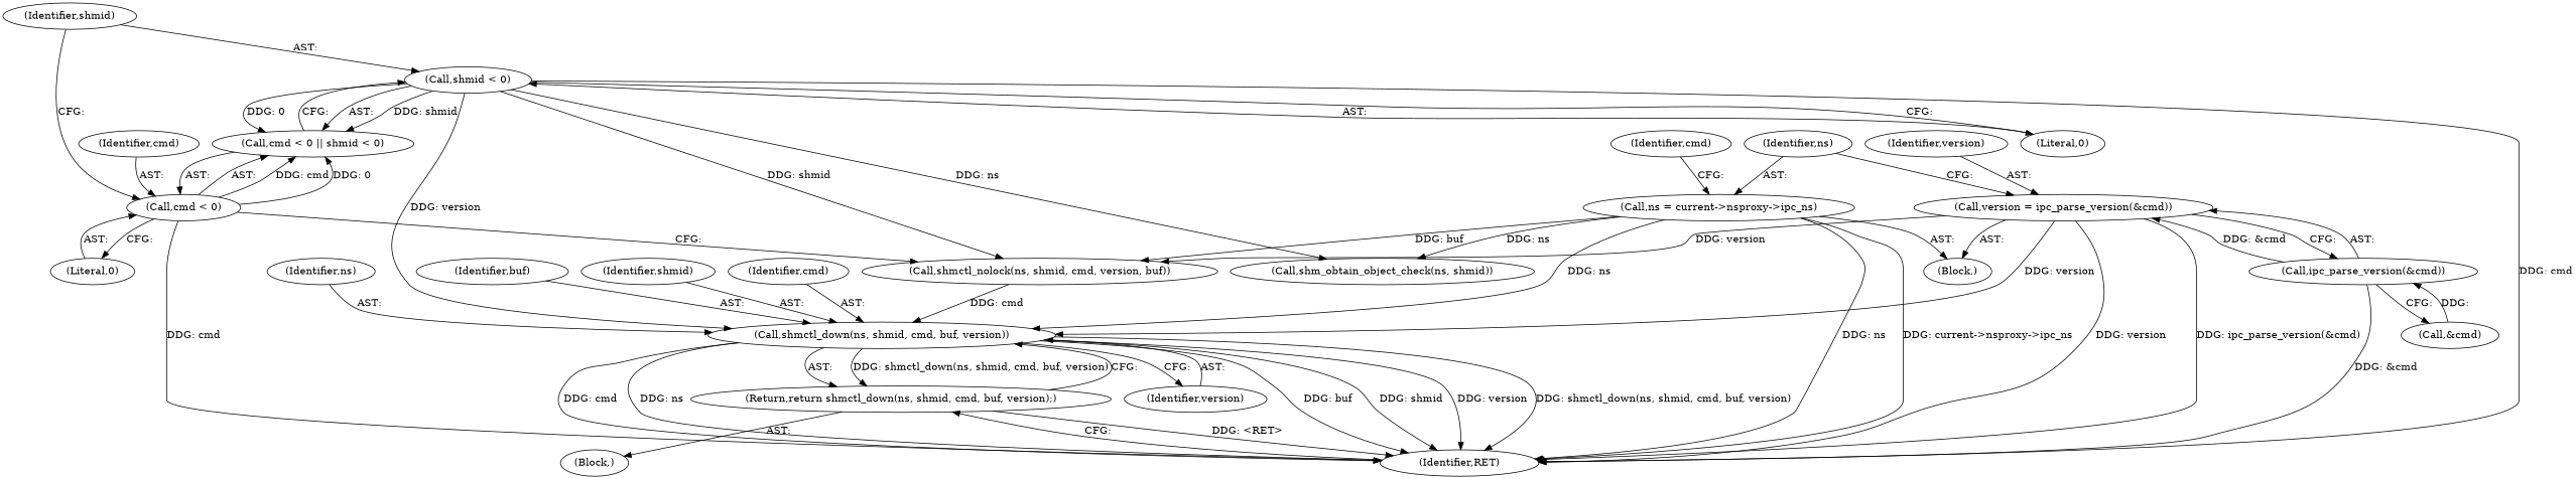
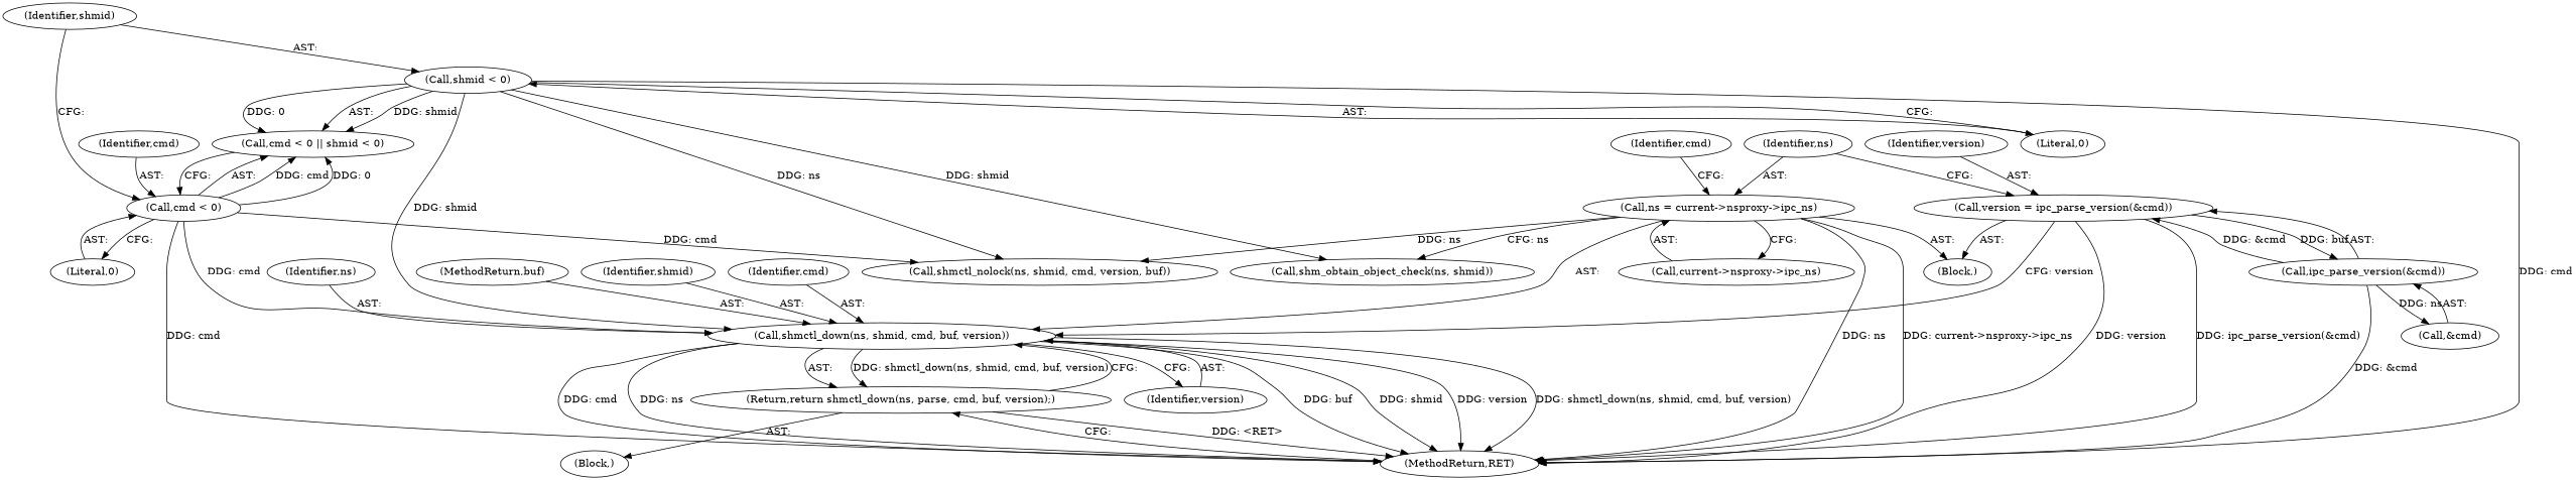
  digraph {
    n1 [label="(Call,shmctl_down(ns, shmid, cmd, buf, version))"]
-   n2 [label="(Return,return shmctl_down(ns, shmid, cmd, buf, version);)"]
-   n3 [label="(Identifier,RET)"]
+   n2 [label="(Return,return shmctl_down(ns, parse, cmd, buf, version);)"]
+   n3 [label="(MethodReturn,RET)"]
    n4 [label="(Identifier,version)"]
    n5 [label="(Block,)"]
    n6 [label="(Call,ns = current->nsproxy->ipc_ns)"]
+   n7 [label="(Call,current->nsproxy->ipc_ns)"]
    n8 [label="(Call,shm_obtain_object_check(ns, shmid))"]
    n9 [label="(Block,)"]
    n10 [label="(Call,shmctl_nolock(ns, shmid, cmd, version, buf))"]
    n11 [label="(Call,shmid < 0)"]
    n12 [label="(Call,cmd < 0 || shmid < 0)"]
    n13 [label="(Literal,0)"]
    n14 [label="(Call,cmd < 0)"]
    n15 [label="(Literal,0)"]
    n16 [label="(Call,version = ipc_parse_version(&cmd))"]
    n17 [label="(Call,ipc_parse_version(&cmd))"]
    n18 [label="(Call,&cmd)"]
    n19 [label="(Identifier,ns)"]
    n20 [label="(Identifier,cmd)"]
-   n21 [label="(Identifier,buf)"]
+   n21 [label="(MethodReturn,buf)"]
    n22 [label="(Identifier,shmid)"]
    n23 [label="(Identifier,version)"]
    n24 [label="(Identifier,shmid)"]
    n25 [label="(Identifier,cmd)"]
    n26 [label="(Identifier,cmd)"]
    n27 [label="(Identifier,ns)"]
    n1 -> n2 [label="AST: "]
    n1 -> n2 [label="DDG: shmctl_down(ns, shmid, cmd, buf, version)"]
    n1 -> n3 [label="DDG: buf"]
    n1 -> n3 [label="DDG: shmid"]
    n1 -> n3 [label="DDG: version"]
    n1 -> n3 [label="DDG: shmctl_down(ns, shmid, cmd, buf, version)"]
    n1 -> n3 [label="DDG: cmd"]
    n1 -> n3 [label="DDG: ns"]
    n1 -> n4 [label="CFG: "]
    n2 -> n1 [label="CFG: "]
    n2 -> n3 [label="DDG: <RET>"]
    n2 -> n5 [label="AST: "]
    n3 -> n2 [label="CFG: "]
    n4 -> n1 [label="AST: "]
-   n6 -> n1 [label="DDG: ns"]
+   n6 -> n1 [label="AST: "]
    n6 -> n3 [label="DDG: ns"]
    n6 -> n3 [label="DDG: current->nsproxy->ipc_ns"]
-   n6 -> n8 [label="DDG: ns"]
+   n6 -> n7 [label="CFG: "]
+   n6 -> n8 [label="CFG: ns"]
    n6 -> n9 [label="AST: "]
-   n6 -> n10 [label="DDG: buf"]
-   n11 -> n1 [label="DDG: version"]
+   n6 -> n10 [label="DDG: ns"]
+   n7 -> n6 [label="AST: "]
+   n11 -> n1 [label="DDG: shmid"]
    n11 -> n3 [label="DDG: cmd"]
-   n11 -> n8 [label="DDG: ns"]
-   n11 -> n10 [label="DDG: shmid"]
+   n11 -> n8 [label="DDG: shmid"]
+   n11 -> n10 [label="DDG: ns"]
    n11 -> n12 [label="AST: "]
    n11 -> n12 [label="DDG: shmid"]
    n11 -> n12 [label="DDG: 0"]
    n11 -> n13 [label="CFG: "]
-   n12 -> n11 [label="CFG: "]
-   n12 -> n14 [label="AST: "]
+   n12 -> n14 [label="CFG: "]
    n13 -> n11 [label="AST: "]
-   n10 -> n1 [label="DDG: cmd"]
+   n14 -> n1 [label="DDG: cmd"]
    n14 -> n3 [label="DDG: cmd"]
-   n14 -> n10 [label="CFG: "]
+   n14 -> n10 [label="DDG: cmd"]
    n14 -> n12 [label="AST: "]
    n14 -> n12 [label="DDG: cmd"]
    n14 -> n12 [label="DDG: 0"]
    n14 -> n15 [label="CFG: "]
    n15 -> n14 [label="AST: "]
-   n16 -> n1 [label="DDG: version"]
+   n16 -> n1 [label="CFG: version"]
    n16 -> n3 [label="DDG: version"]
    n16 -> n3 [label="DDG: ipc_parse_version(&cmd)"]
    n16 -> n9 [label="AST: "]
-   n16 -> n10 [label="DDG: version"]
-   n16 -> n17 [label="CFG: "]
+   n16 -> n17 [label="DDG: buf"]
    n17 -> n3 [label="DDG: &cmd"]
    n17 -> n16 [label="AST: "]
    n17 -> n16 [label="DDG: &cmd"]
-   n17 -> n18 [label="CFG: "]
-   n18 -> n17 [label="DDG: "]
+   n17 -> n18 [label="DDG: ns"]
+   n18 -> n17 [label="AST: "]
    n19 -> n1 [label="AST: "]
    n20 -> n14 [label="AST: "]
    n21 -> n1 [label="AST: "]
    n22 -> n1 [label="AST: "]
    n23 -> n16 [label="AST: "]
    n24 -> n11 [label="AST: "]
    n24 -> n14 [label="CFG: "]
    n25 -> n6 [label="CFG: "]
    n26 -> n1 [label="AST: "]
    n27 -> n6 [label="AST: "]
    n27 -> n16 [label="CFG: "]
  }
